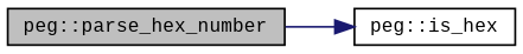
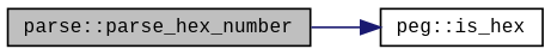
  digraph {
    rankdir=LR
    fontname="Liberation Mono"
    node [color=black fontname="Liberation Mono" fontsize=10 shape=record style=filled]
-   n1 [fillcolor=grey75 fontcolor=black height=0.2 label="peg::parse_hex_number" width=0.4]
+   n1 [fillcolor=grey75 fontcolor=black height=0.2 label="parse::parse_hex_number" width=0.4]
    n2 [fillcolor=white height=0.2 label="peg::is_hex" width=0.4]
    n1 -> n2 [color=midnightblue fontname="Liberation Mono" fontsize=10 labelfontname=Helvetica labelfontsize=10 style=solid]
  }
